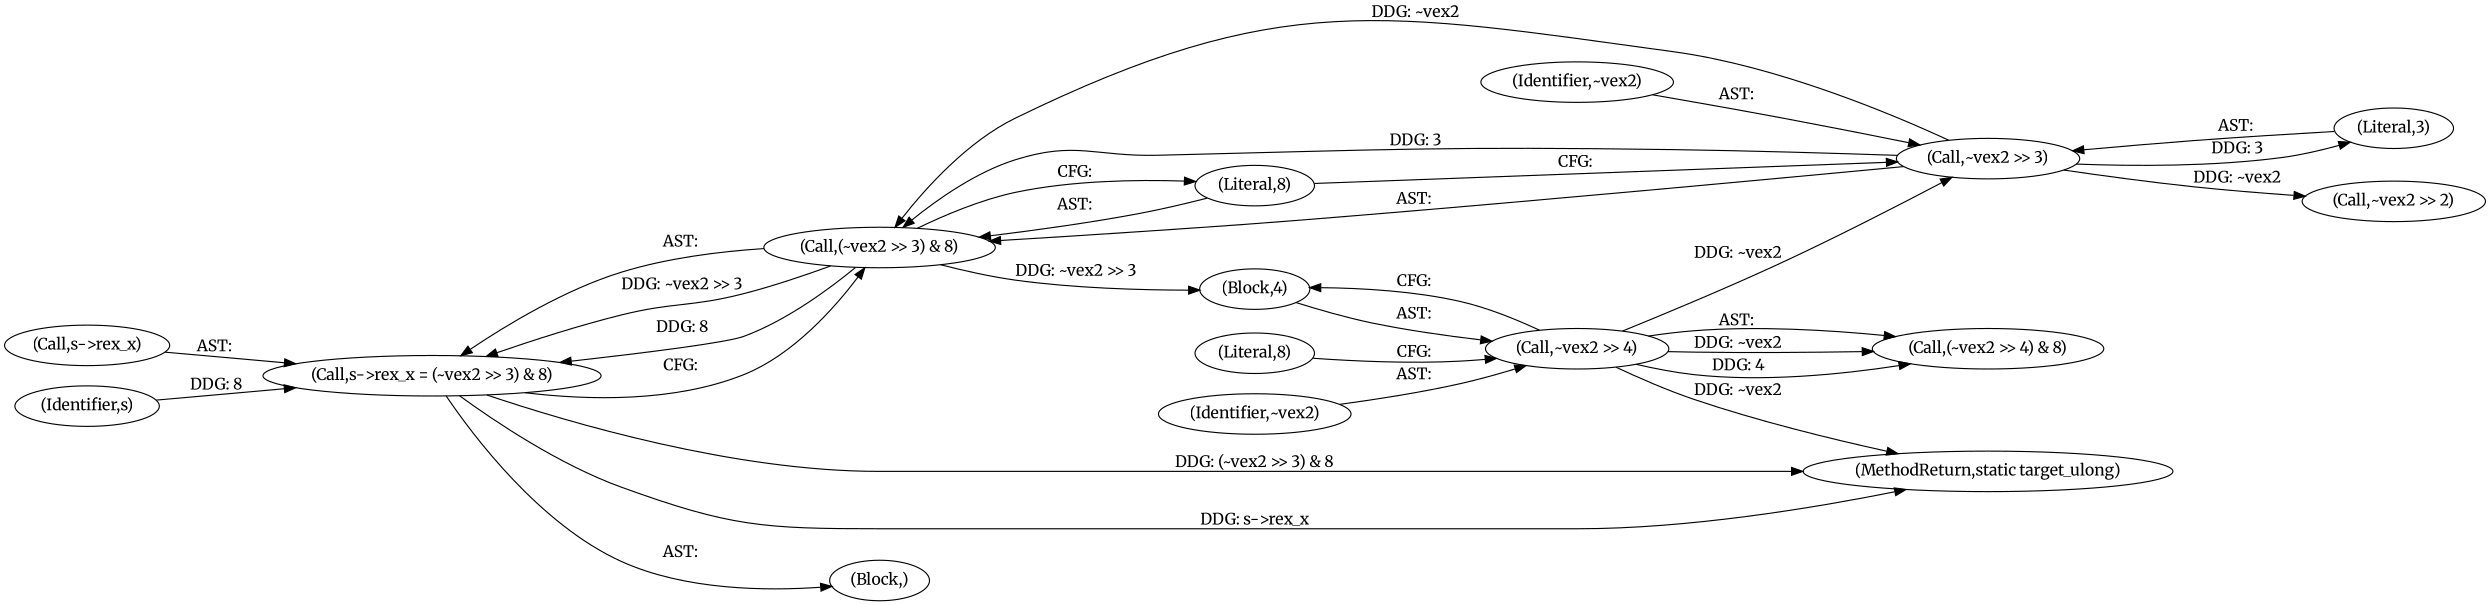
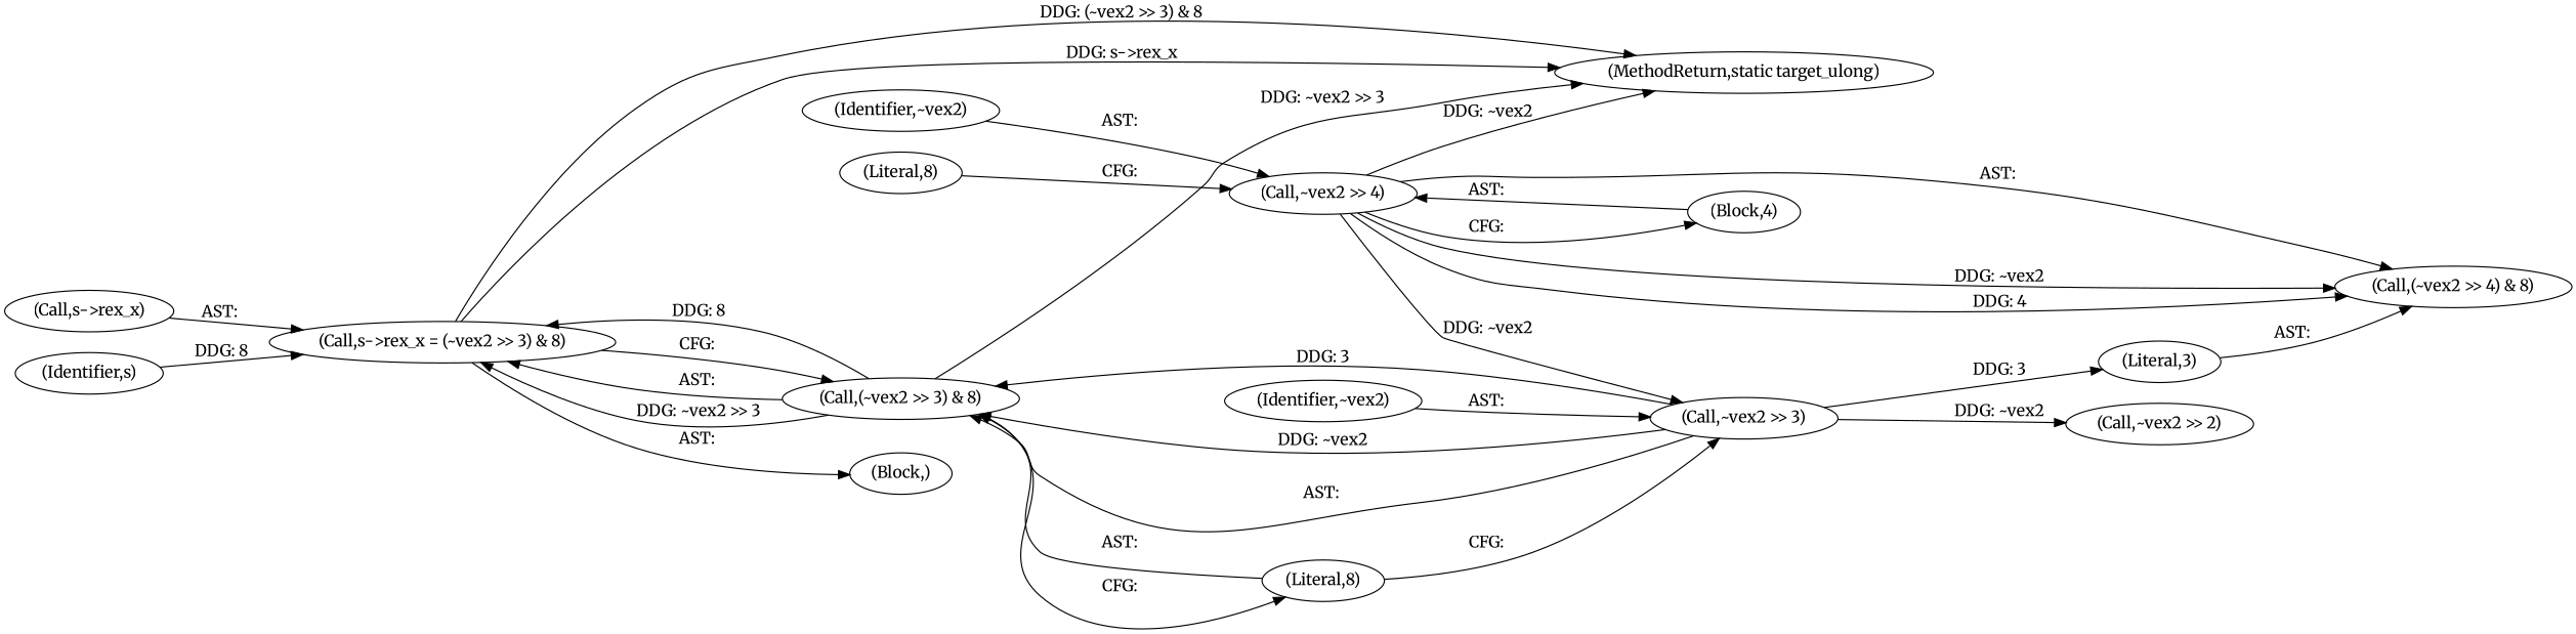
  digraph {
    fontname=Merriweather
    rankdir=LR
    node [fontname=Merriweather]
    edge [fontname=Merriweather]
    n1 [label="(Call,s->rex_x = (~vex2 >> 3) & 8)"]
    n2 [label="(Call,(~vex2 >> 3) & 8)"]
    n3 [label="(MethodReturn,static target_ulong)"]
    n4 [label="(Block,)"]
    n5 [label="(Literal,8)"]
    n6 [label="(Call,~vex2 >> 3)"]
    n7 [label="(Literal,3)"]
    n8 [label="(Call,~vex2 >> 2)"]
    n9 [label="(Call,~vex2 >> 4)"]
    n10 [label="(Block,4)"]
    n11 [label="(Call,(~vex2 >> 4) & 8)"]
    n12 [label="(Call,s->rex_x)"]
    n13 [label="(Identifier,~vex2)"]
    n14 [label="(Literal,8)"]
    n15 [label="(Identifier,~vex2)"]
    n16 [label="(Identifier,s)"]
    n1 -> n2 [label="CFG: "]
    n1 -> n3 [label="DDG: s->rex_x"]
    n1 -> n3 [label="DDG: (~vex2 >> 3) & 8"]
    n1 -> n4 [label="AST: "]
    n2 -> n1 [label="AST: "]
    n2 -> n1 [label="DDG: ~vex2 >> 3"]
    n2 -> n1 [label="DDG: 8"]
-   n2 -> n10 [label="DDG: ~vex2 >> 3"]
+   n2 -> n3 [label="DDG: ~vex2 >> 3"]
    n2 -> n5 [label="CFG: "]
    n5 -> n2 [label="AST: "]
    n5 -> n6 [label="CFG: "]
    n6 -> n2 [label="AST: "]
    n6 -> n2 [label="DDG: ~vex2"]
    n6 -> n2 [label="DDG: 3"]
    n6 -> n7 [label="DDG: 3"]
    n6 -> n8 [label="DDG: ~vex2"]
-   n7 -> n6 [label="AST: "]
+   n7 -> n11 [label="AST: "]
    n9 -> n3 [label="DDG: ~vex2"]
    n9 -> n6 [label="DDG: ~vex2"]
    n9 -> n10 [label="CFG: "]
    n9 -> n11 [label="AST: "]
    n9 -> n11 [label="DDG: ~vex2"]
    n9 -> n11 [label="DDG: 4"]
    n10 -> n9 [label="AST: "]
    n12 -> n1 [label="AST: "]
    n13 -> n6 [label="AST: "]
    n14 -> n9 [label="CFG: "]
    n15 -> n9 [label="AST: "]
    n16 -> n1 [label="DDG: 8"]
  }
